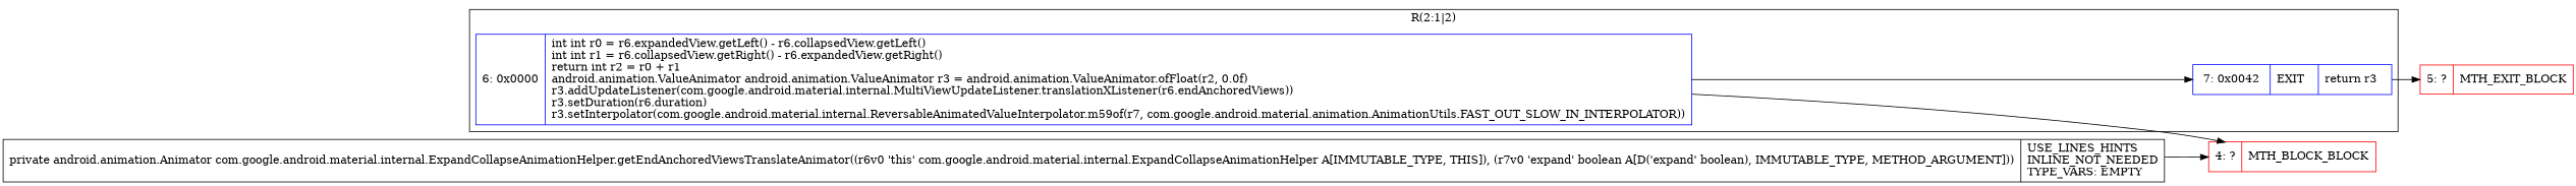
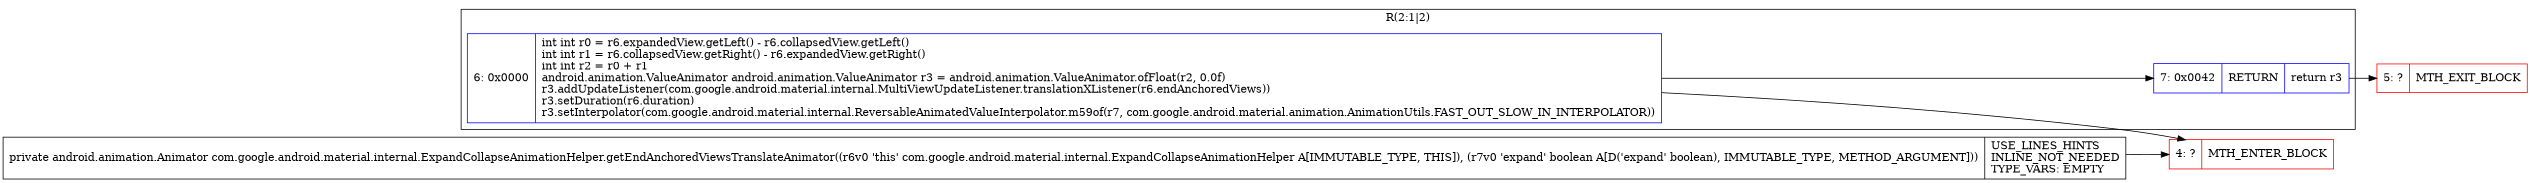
  digraph {
    rankdir=LR
    node [color=blue shape=record]
-   n1 [label="{6\:\ 0x0000|int int r0 = r6.expandedView.getLeft() \- r6.collapsedView.getLeft()\lint int r1 = r6.collapsedView.getRight() \- r6.expandedView.getRight()\lreturn int r2 = r0 + r1\landroid.animation.ValueAnimator android.animation.ValueAnimator r3 = android.animation.ValueAnimator.ofFloat(r2, 0.0f)\lr3.addUpdateListener(com.google.android.material.internal.MultiViewUpdateListener.translationXListener(r6.endAnchoredViews))\lr3.setDuration(r6.duration)\lr3.setInterpolator(com.google.android.material.internal.ReversableAnimatedValueInterpolator.m59of(r7, com.google.android.material.animation.AnimationUtils.FAST_OUT_SLOW_IN_INTERPOLATOR))\l}"]
-   n2 [label="{7\:\ 0x0042|EXIT\l|return r3\l}"]
-   n3 [color=red label="{4\:\ ?|MTH_BLOCK_BLOCK\l}"]
+   n1 [label="{6\:\ 0x0000|int int r0 = r6.expandedView.getLeft() \- r6.collapsedView.getLeft()\lint int r1 = r6.collapsedView.getRight() \- r6.expandedView.getRight()\lint int r2 = r0 + r1\landroid.animation.ValueAnimator android.animation.ValueAnimator r3 = android.animation.ValueAnimator.ofFloat(r2, 0.0f)\lr3.addUpdateListener(com.google.android.material.internal.MultiViewUpdateListener.translationXListener(r6.endAnchoredViews))\lr3.setDuration(r6.duration)\lr3.setInterpolator(com.google.android.material.internal.ReversableAnimatedValueInterpolator.m59of(r7, com.google.android.material.animation.AnimationUtils.FAST_OUT_SLOW_IN_INTERPOLATOR))\l}"]
+   n2 [label="{7\:\ 0x0042|RETURN\l|return r3\l}"]
+   n3 [color=red label="{4\:\ ?|MTH_ENTER_BLOCK\l}"]
    n4 [color=red label="{5\:\ ?|MTH_EXIT_BLOCK\l}"]
    n5 [label="{private android.animation.Animator com.google.android.material.internal.ExpandCollapseAnimationHelper.getEndAnchoredViewsTranslateAnimator((r6v0 'this' com.google.android.material.internal.ExpandCollapseAnimationHelper A[IMMUTABLE_TYPE, THIS]), (r7v0 'expand' boolean A[D('expand' boolean), IMMUTABLE_TYPE, METHOD_ARGUMENT]))  | USE_LINES_HINTS\lINLINE_NOT_NEEDED\lTYPE_VARS: EMPTY\l}" color=""]
    subgraph cluster_1 {
      label="R(2:1|2)"
      n1
      n2
    }
    n1 -> n2
    n1 -> n3
    n2 -> n4
    n5 -> n3
  }
